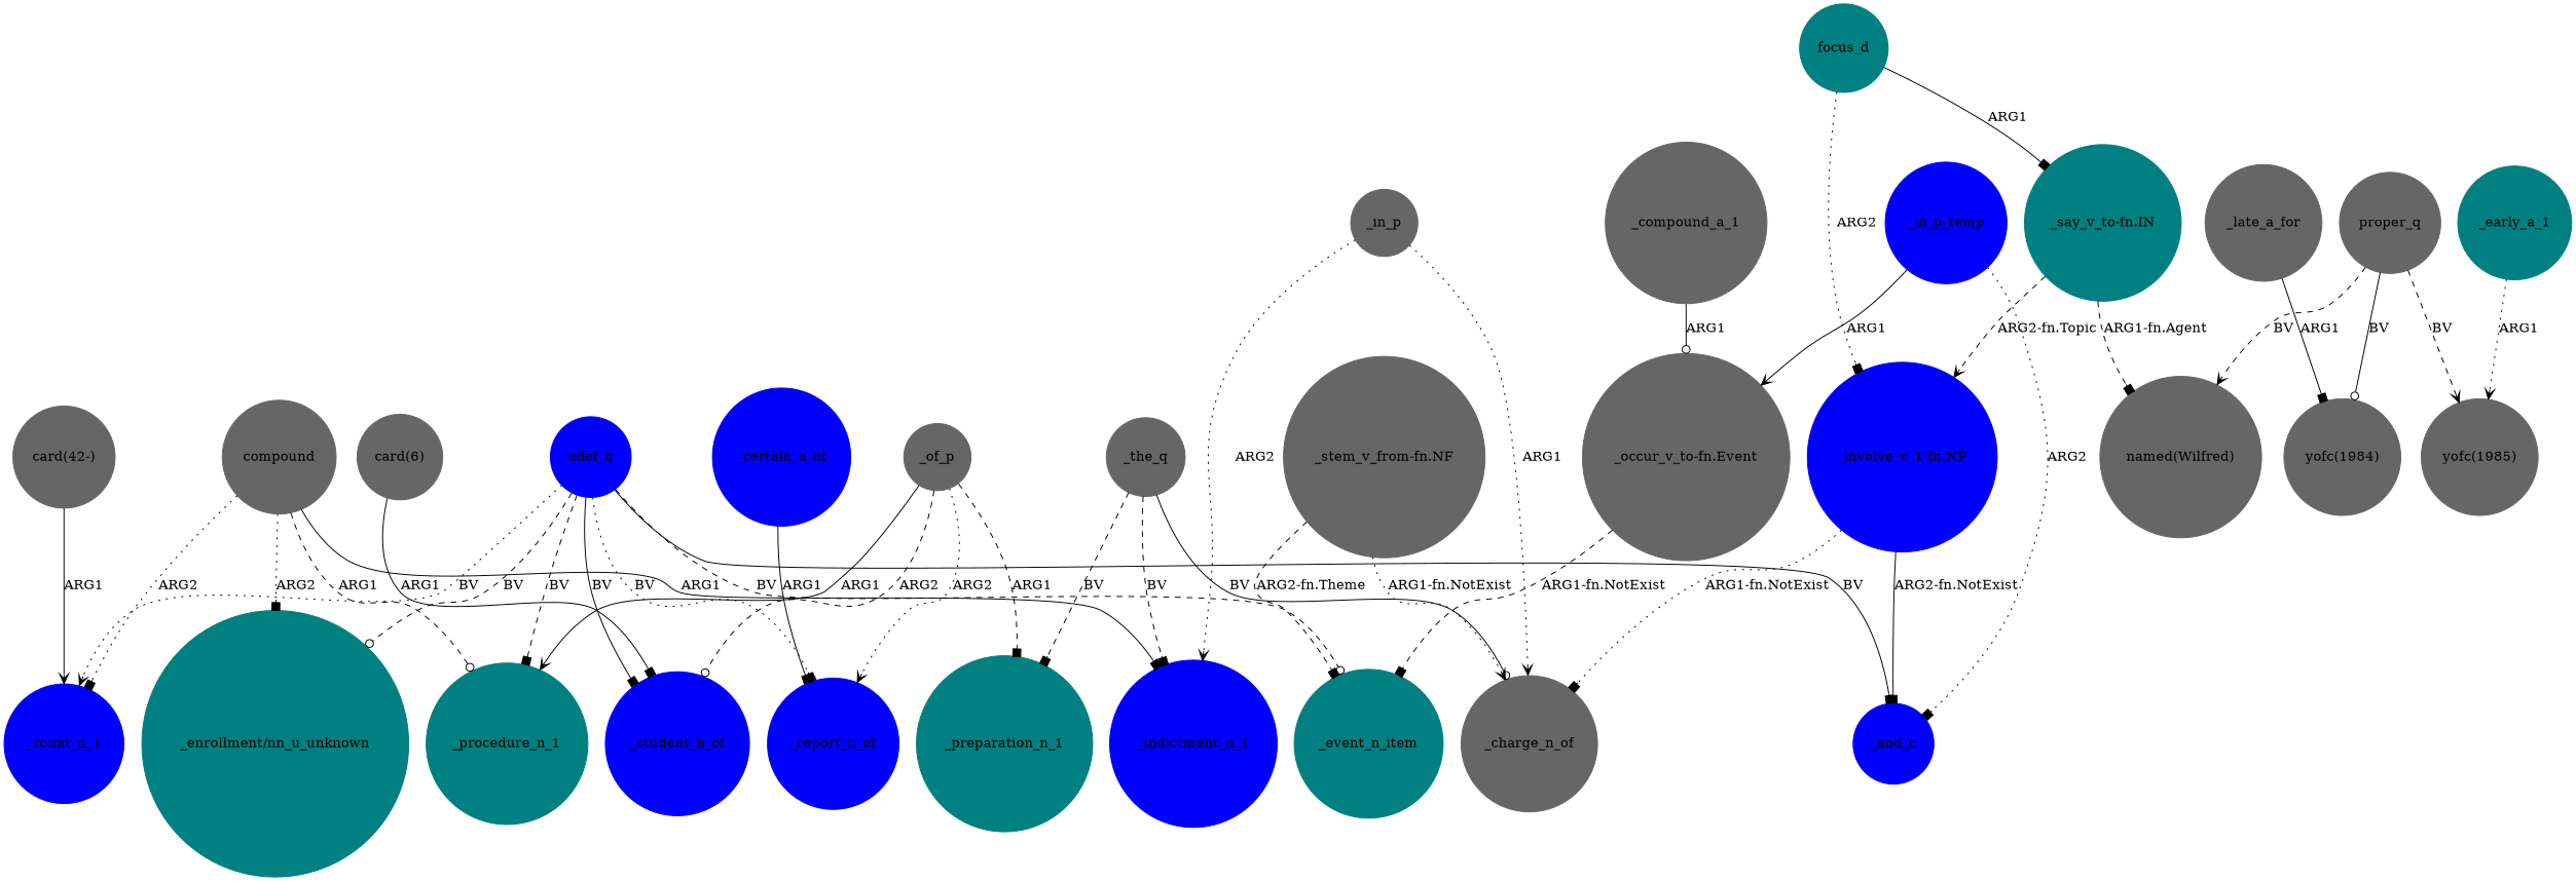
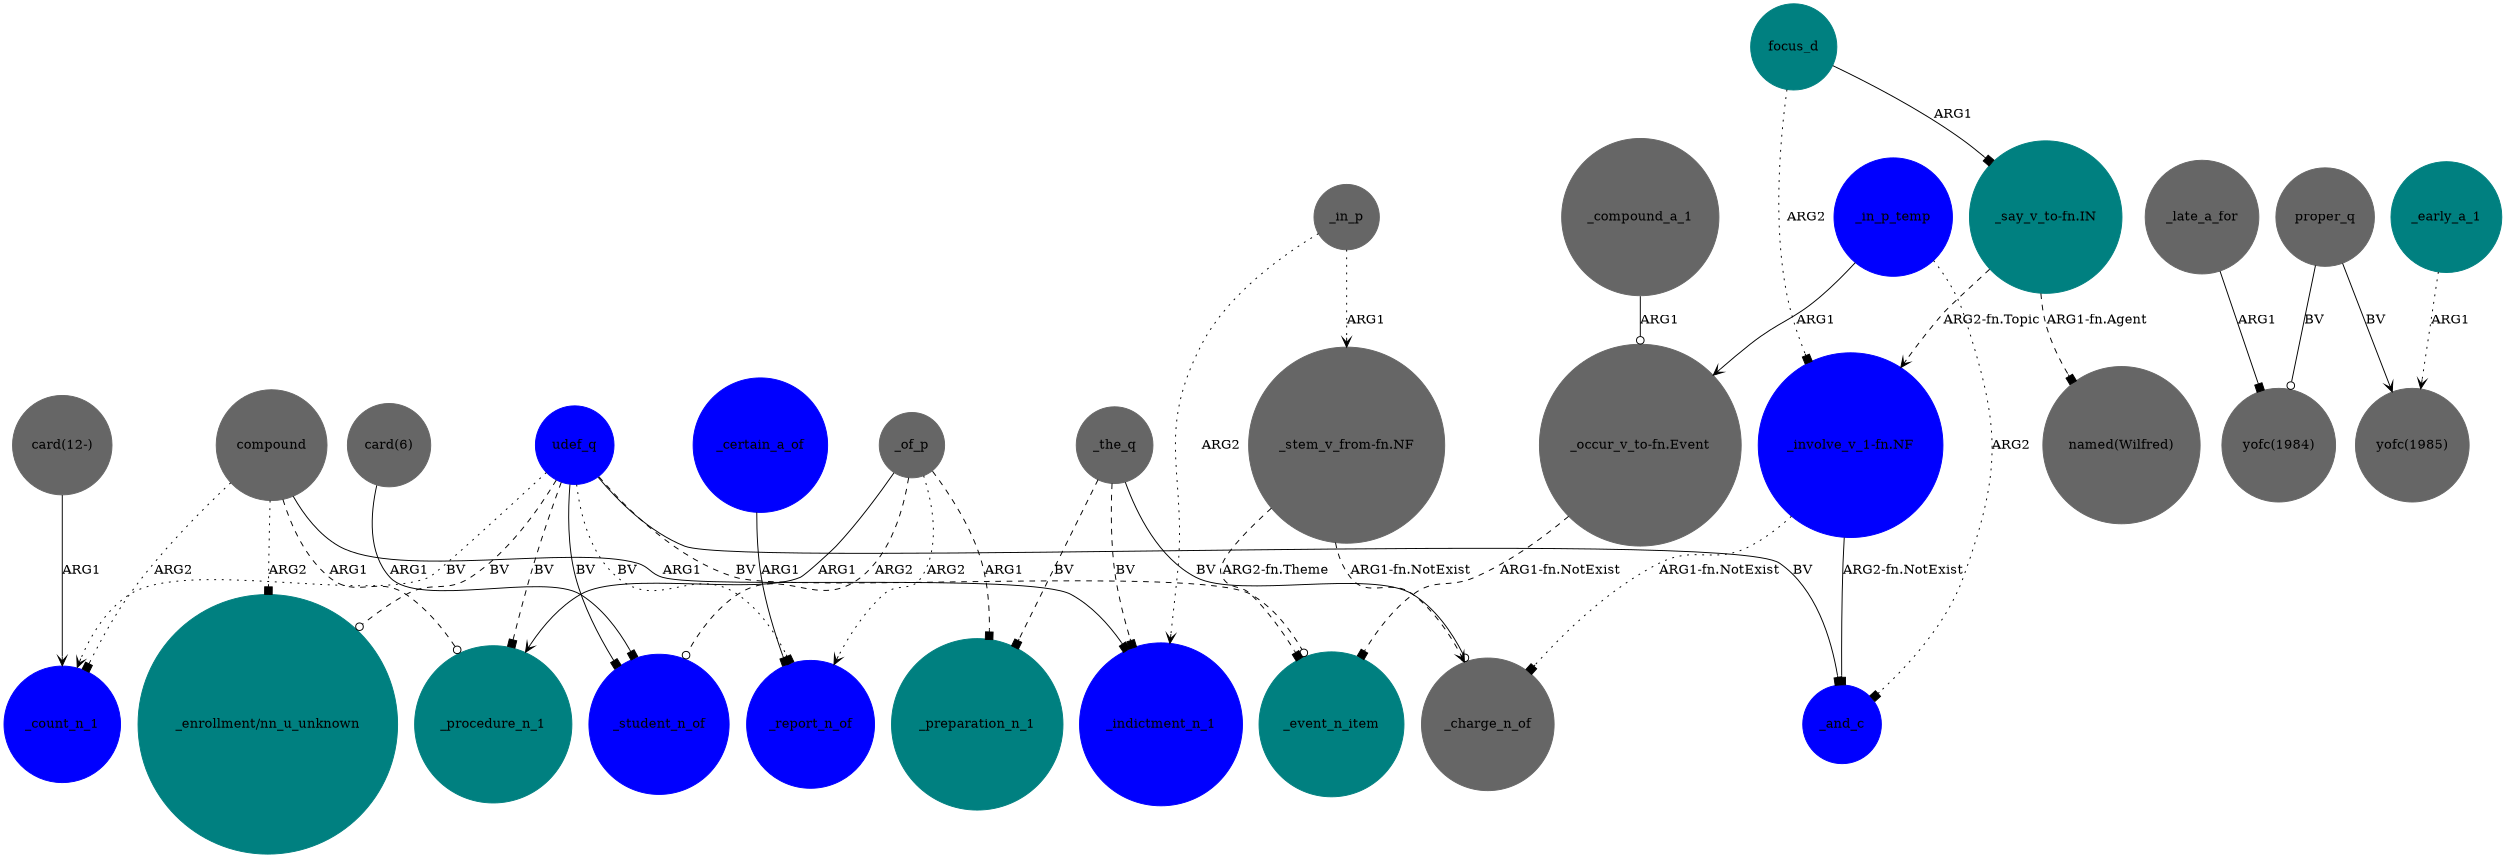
  digraph {
    node [color=gray40 shape=circle style=filled]
    edge [arrowhead=box style=solid]
    _count_n_1 [color=blue]
    compound
    "_enrollment/nn_u_unknown" [color=teal]
    _procedure_n_1 [color=teal]
    _indictment_n_1 [color=blue]
    udef_q [color=blue]
    _student_n_of [color=blue]
    _report_n_of [color=blue]
    _event_n_item [color=teal]
    _and_c [color=blue]
    _of_p
    _preparation_n_1 [color=teal]
    "_stem_v_from-fn.NF"
    _charge_n_of
    "_involve_v_1-fn.NF" [color=blue]
    "_say_v_to-fn.IN" [color=teal]
    "named(Wilfred)"
    proper_q
    "yofc(1984)"
    "yofc(1985)"
    _early_a_1 [color=teal]
    _the_q
    focus_d [color=teal]
    "card(6)"
    _in_p_temp [color=blue]
    "_occur_v_to-fn.Event"
    n27 [label=_compound_a_1]
-   "card(12-)" [label="card(42-)"]
+   "card(12-)"
    _certain_a_of [color=blue]
    _in_p
    _late_a_for
    compound -> _count_n_1 [label=ARG2 style=dotted]
    compound -> "_enrollment/nn_u_unknown" [label=ARG2 style=dotted]
    compound -> _procedure_n_1 [arrowhead=odot label=ARG1 style=dashed]
    compound -> _indictment_n_1 [label=ARG1]
    udef_q -> _count_n_1 [arrowhead=vee label=BV style=dotted]
    udef_q -> "_enrollment/nn_u_unknown" [arrowhead=odot label=BV style=dashed]
    udef_q -> _procedure_n_1 [label=BV style=dashed]
    udef_q -> _student_n_of [label=BV]
    udef_q -> _report_n_of [label=BV style=dotted]
    udef_q -> _event_n_item [arrowhead=odot label=BV style=dashed]
    udef_q -> _and_c [label=BV]
    _of_p -> _procedure_n_1 [arrowhead=vee label=ARG1]
    _of_p -> _student_n_of [arrowhead=odot label=ARG2 style=dashed]
    _of_p -> _report_n_of [arrowhead=vee label=ARG2 style=dotted]
    _of_p -> _preparation_n_1 [label=ARG1 style=dashed]
    "_stem_v_from-fn.NF" -> _event_n_item [label="ARG2-fn.Theme" style=dashed]
-   "_stem_v_from-fn.NF" -> _charge_n_of [arrowhead=vee label="ARG1-fn.NotExist" style=dotted]
+   "_stem_v_from-fn.NF" -> _charge_n_of [arrowhead=vee label="ARG1-fn.NotExist" style=dashed]
    "_involve_v_1-fn.NF" -> _and_c [label="ARG2-fn.NotExist"]
    "_involve_v_1-fn.NF" -> _charge_n_of [label="ARG1-fn.NotExist" style=dotted]
    "_say_v_to-fn.IN" -> "_involve_v_1-fn.NF" [arrowhead=vee label="ARG2-fn.Topic" style=dashed]
    "_say_v_to-fn.IN" -> "named(Wilfred)" [label="ARG1-fn.Agent" style=dashed]
-   proper_q -> "named(Wilfred)" [arrowhead=vee label=BV style=dashed]
    proper_q -> "yofc(1984)" [arrowhead=odot label=BV]
-   proper_q -> "yofc(1985)" [arrowhead=vee label=BV style=dashed]
+   proper_q -> "yofc(1985)" [arrowhead=vee label=BV]
    _early_a_1 -> "yofc(1985)" [arrowhead=vee label=ARG1 style=dotted]
    _the_q -> _indictment_n_1 [label=BV style=dashed]
    _the_q -> _preparation_n_1 [label=BV style=dashed]
    _the_q -> _charge_n_of [arrowhead=odot label=BV]
    focus_d -> "_involve_v_1-fn.NF" [label=ARG2 style=dotted]
    focus_d -> "_say_v_to-fn.IN" [label=ARG1]
    "card(6)" -> _student_n_of [label=ARG1]
    _in_p_temp -> _and_c [label=ARG2 style=dotted]
    _in_p_temp -> "_occur_v_to-fn.Event" [arrowhead=vee label=ARG1]
    "_occur_v_to-fn.Event" -> _event_n_item [label="ARG1-fn.NotExist" style=dashed]
    n27 -> "_occur_v_to-fn.Event" [arrowhead=odot label=ARG1]
    "card(12-)" -> _count_n_1 [arrowhead=vee label=ARG1]
    _certain_a_of -> _report_n_of [label=ARG1]
    _in_p -> _indictment_n_1 [arrowhead=vee label=ARG2 style=dotted]
-   _in_p -> _charge_n_of [arrowhead=vee label=ARG1 style=dotted]
+   _in_p -> "_stem_v_from-fn.NF" [arrowhead=vee label=ARG1 style=dotted]
    _late_a_for -> "yofc(1984)" [label=ARG1]
  }
